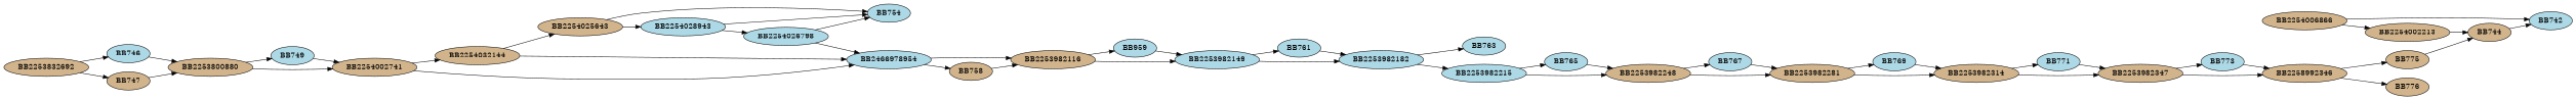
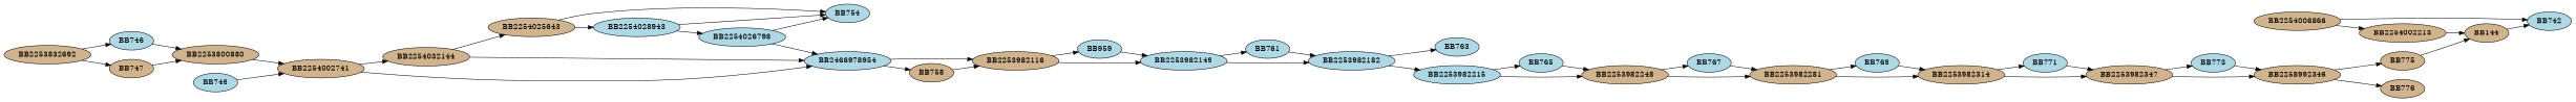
  digraph {
    rankdir=LR
    node [fillcolor=lightblue style=filled]
    BB742
    BB2254006866 [fillcolor=tan]
    BB2254002213 [fillcolor=tan]
-   BB744 [fillcolor=tan]
+   BB744 [fillcolor=tan label=BB144]
    BB746
    BB2253832692 [fillcolor=tan]
    BB747 [fillcolor=tan]
    BB2253800880 [fillcolor=tan]
    BB749
    BB2254002741 [fillcolor=tan]
    BB2254032144 [fillcolor=tan]
    BB2466978954
    BB2254025643 [fillcolor=tan]
    BB2253982116 [fillcolor=tan]
    BB758 [fillcolor=tan]
    BB754
    BB2254028943
    n18 [label=BB959]
    BB2253982149
    BB2254026798
    BB761
    BB2253982182
    BB763
    BB2253982215
    BB765
    BB2253982248 [fillcolor=tan]
    BB767
    BB2253982281 [fillcolor=tan]
    BB769
    BB2253982314 [fillcolor=tan]
    BB771
    BB2253982347 [fillcolor=tan]
    BB773
    n34 [fillcolor=tan label=BB2258992346]
    BB775 [fillcolor=tan]
    BB776 [fillcolor=tan]
    BB2254006866 -> BB742
    BB2254006866 -> BB2254002213
    BB2254002213 -> BB744
    BB744 -> BB742
    BB746 -> BB2253800880
    BB2253832692 -> BB746
    BB2253832692 -> BB747
    BB747 -> BB2253800880
-   BB2253800880 -> BB749
    BB2253800880 -> BB2254002741
    BB749 -> BB2254002741
    BB2254002741 -> BB2254032144
    BB2254002741 -> BB2466978954
    BB2254032144 -> BB2466978954
    BB2254032144 -> BB2254025643
    BB2466978954 -> BB2253982116
    BB2466978954 -> BB758
    BB2254025643 -> BB754
    BB2254025643 -> BB2254028943
    BB2253982116 -> n18
    BB2253982116 -> BB2253982149
    BB758 -> BB2253982116
    BB2254028943 -> BB754
    BB2254028943 -> BB2254026798
    n18 -> BB2253982149
    BB2253982149 -> BB761
    BB2253982149 -> BB2253982182
    BB2254026798 -> BB2466978954
    BB2254026798 -> BB754
    BB761 -> BB2253982182
    BB2253982182 -> BB763
    BB2253982182 -> BB2253982215
    BB2253982215 -> BB765
    BB2253982215 -> BB2253982248
    BB765 -> BB2253982248
    BB2253982248 -> BB767
    BB2253982248 -> BB2253982281
    BB767 -> BB2253982281
    BB2253982281 -> BB769
    BB2253982281 -> BB2253982314
    BB769 -> BB2253982314
    BB2253982314 -> BB771
    BB2253982314 -> BB2253982347
    BB771 -> BB2253982347
    BB2253982347 -> BB773
    BB2253982347 -> n34
    BB773 -> n34
    n34 -> BB775
    n34 -> BB776
    BB775 -> BB744
  }
